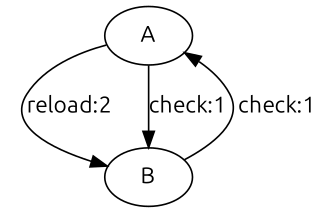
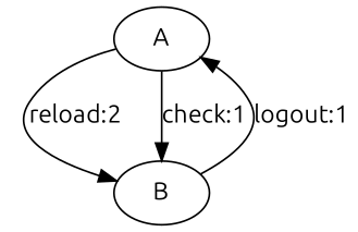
  digraph {
    fontname=Ubuntu
    node [fontname=Ubuntu]
    edge [fontname=Ubuntu]
    A
    B
    A -> B [label="reload:2"]
    A -> B [label="check:1"]
-   B -> A [label="check:1"]
+   B -> A [label="logout:1"]
  }
